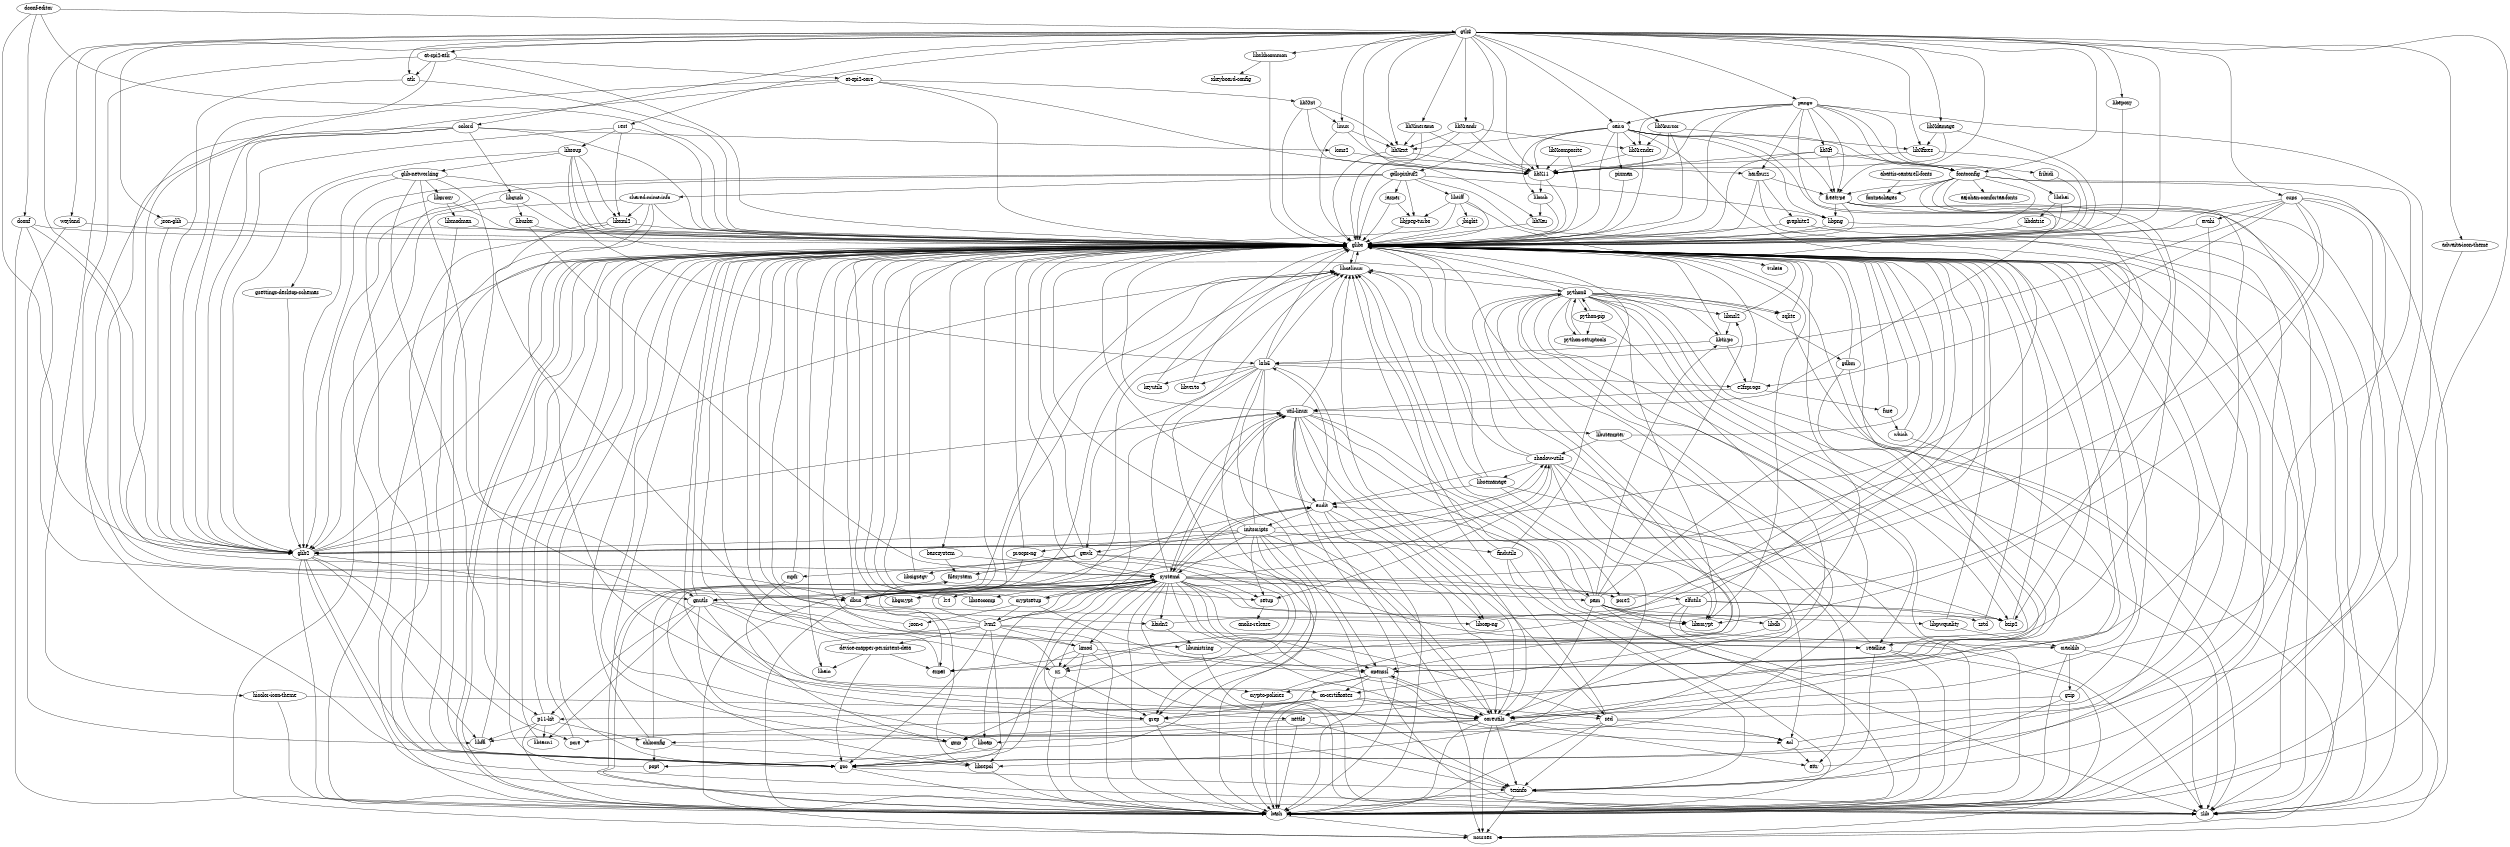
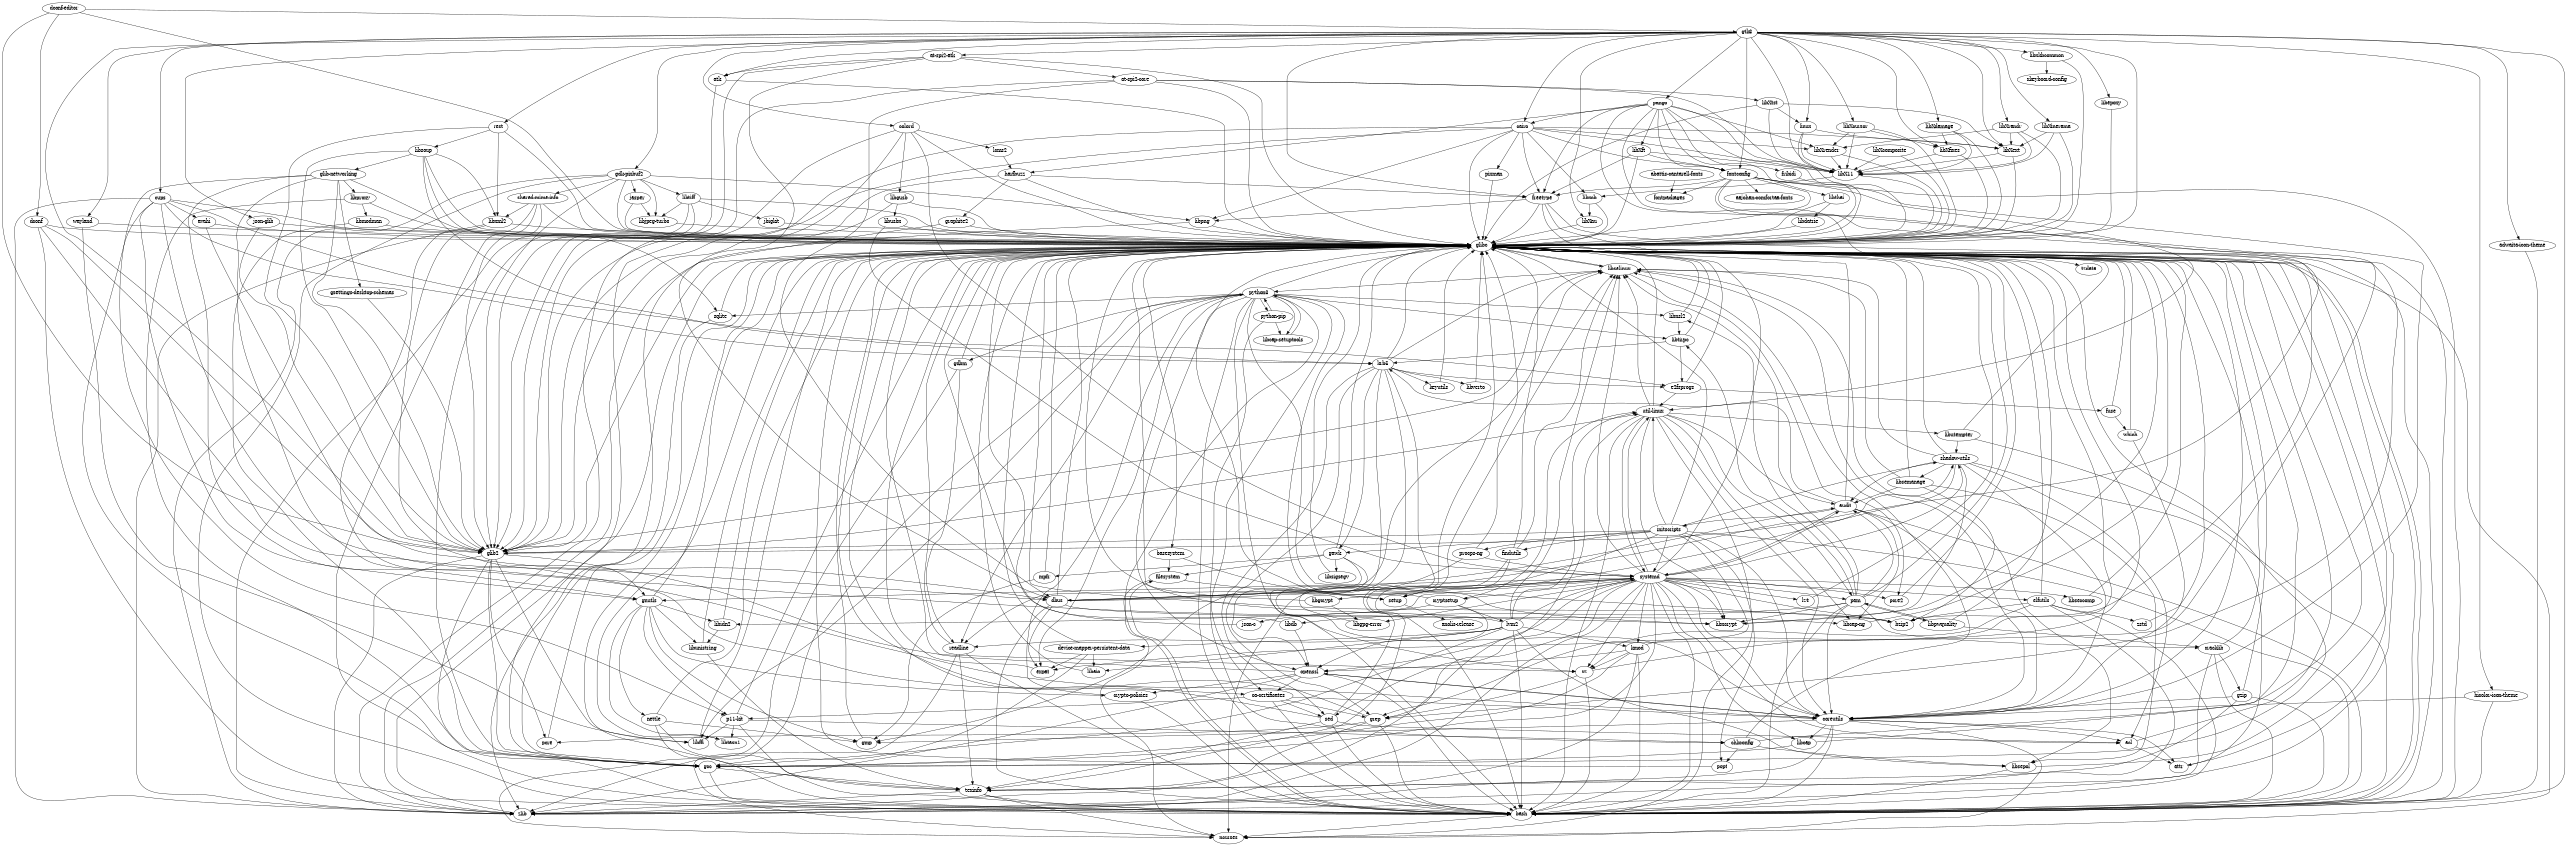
  digraph {
    rankdir=TB
    glibc
    basesystem
    bash
    libselinux
    tzdata
    filesystem
    setup
    ncurses
    pcre2
    libsepol
    python3
    "anolis-release"
    chkconfig
    openssl
-   "python-setuptools"
+   "python-setuptools" [label="libcap-setuptools"]
    "python-pip"
    gdbm
    bzip2
    libxcrypt
    expat
    libffi
    xz
    libnsl2
    readline
    sqlite
    libtirpc
    zlib
    popt
    coreutils
    "ca-certificates"
    "crypto-policies"
    grep
    texinfo
    e2fsprogs
    krb5
    acl
    attr
    libcap
    gmp
    sed
    "p11-kit"
    pcre
    "util-linux"
    fuse
    gawk
    keyutils
    libverto
    gcc
    libtasn1
    pam
    audit
    "libcap-ng"
    systemd
    libutempter
    which
    mpfr
    libsigsegv
    cracklib
    libdb
    libpwquality
    initscripts
    "shadow-utils"
    dbus
    cryptsetup
    elfutils
    libgcrypt
    gnutls
+   "libgpg-error"
    libidn2
    kmod
    lz4
    libseccomp
    gzip
    findutils
    glib2
    "procps-ng"
    libsemanage
    lvm2
    "json-c"
    zstd
    nettle
    libunistring
    "device-mapper-persistent-data"
    libaio
    "adwaita-icon-theme"
    pixman
    jbigkit
    libtiff
    "libjpeg-turbo"
    jasper
    libXau
    libxcb
    libX11
    libXtst
    libXext
    n96 [label=linux]
    "at-spi2-core"
    libusbx
    lcms2
    harfbuzz
    libgusb
    avahi
    "abattis-cantarell-fonts"
    fontpackages
    "shared-mime-info"
    libxml2
    libpng
    graphite2
    libdatrie
    libthai
    libXrender
    libXft
    fontconfig
    freetype
    "aajohan-comfortaa-fonts"
    fribidi
    libmodman
    libproxy
    "gsettings-desktop-schemas"
    "glib-networking"
    libsoup
    libxkbcommon
    "xkeyboard-config"
    wayland
    rest
    pango
    cairo
    "json-glib"
    "gdk-pixbuf2"
    libepoxy
    cups
    colord
    "at-spi2-atk"
    atk
    libXrandr
    libXinerama
    libXfixes
    libXdamage
    libXcursor
    libXcomposite
    "hicolor-icon-theme"
    gtk3
    dconf
    "dconf-editor"
    glibc -> basesystem
    glibc -> bash
    glibc -> libselinux
    glibc -> tzdata
    basesystem -> filesystem
    basesystem -> setup
    bash -> glibc
    bash -> filesystem
    bash -> ncurses
    libselinux -> glibc
    libselinux -> pcre2
    libselinux -> libsepol
    libselinux -> python3
    filesystem -> bash
    filesystem -> setup
    setup -> "anolis-release"
    ncurses -> glibc
    pcre2 -> glibc
    libsepol -> glibc
    libsepol -> bash
    python3 -> glibc
    python3 -> bash
    python3 -> ncurses
    python3 -> chkconfig
    python3 -> openssl
    python3 -> "python-setuptools"
    python3 -> "python-pip"
    python3 -> gdbm
    python3 -> bzip2
    python3 -> libxcrypt
    python3 -> expat
    python3 -> libffi
    python3 -> xz
    python3 -> libnsl2
    python3 -> readline
    python3 -> sqlite
    python3 -> libtirpc
    python3 -> zlib
    chkconfig -> glibc
    chkconfig -> libselinux
    chkconfig -> libsepol
    chkconfig -> popt
    openssl -> glibc
    openssl -> bash
    openssl -> zlib
    openssl -> coreutils
    openssl -> "ca-certificates"
    openssl -> "crypto-policies"
    "python-setuptools" -> python3
    "python-pip" -> python3
    "python-pip" -> "python-setuptools"
    "python-pip" -> "ca-certificates"
    gdbm -> glibc
    gdbm -> ncurses
    gdbm -> readline
    bzip2 -> glibc
    libxcrypt -> glibc
    expat -> glibc
    libffi -> glibc
    xz -> glibc
    xz -> bash
    xz -> grep
    libnsl2 -> glibc
    libnsl2 -> libtirpc
    readline -> glibc
    readline -> bash
    readline -> ncurses
    readline -> texinfo
    sqlite -> glibc
    sqlite -> zlib
    libtirpc -> glibc
    libtirpc -> e2fsprogs
    libtirpc -> krb5
    zlib -> glibc
    popt -> glibc
    coreutils -> glibc
    coreutils -> bash
    coreutils -> libselinux
    coreutils -> ncurses
    coreutils -> openssl
    coreutils -> texinfo
    coreutils -> acl
    coreutils -> attr
    coreutils -> libcap
    coreutils -> gmp
    "ca-certificates" -> bash
    "ca-certificates" -> coreutils
    "ca-certificates" -> grep
    "ca-certificates" -> sed
    "ca-certificates" -> "p11-kit"
    "crypto-policies" -> bash
    "crypto-policies" -> python3
    grep -> glibc
    grep -> bash
    grep -> texinfo
    grep -> pcre
    texinfo -> glibc
    texinfo -> bash
    texinfo -> ncurses
    texinfo -> zlib
    e2fsprogs -> glibc
    e2fsprogs -> "util-linux"
    e2fsprogs -> fuse
    krb5 -> glibc
    krb5 -> bash
    krb5 -> libselinux
    krb5 -> openssl
    krb5 -> coreutils
    krb5 -> grep
    krb5 -> e2fsprogs
    krb5 -> sed
    krb5 -> gawk
    krb5 -> keyutils
    krb5 -> libverto
    acl -> glibc
    acl -> attr
    attr -> glibc
    libcap -> glibc
    libcap -> gcc
    gmp -> glibc
    sed -> glibc
    sed -> bash
    sed -> libselinux
    sed -> texinfo
    sed -> acl
    "p11-kit" -> glibc
    "p11-kit" -> bash
    "p11-kit" -> chkconfig
    "p11-kit" -> libffi
    "p11-kit" -> libtasn1
    pcre -> glibc
    "util-linux" -> glibc
    "util-linux" -> bash
    "util-linux" -> libselinux
    "util-linux" -> ncurses
    "util-linux" -> libxcrypt
    "util-linux" -> zlib
    "util-linux" -> coreutils
    "util-linux" -> pam
    "util-linux" -> audit
    "util-linux" -> "libcap-ng"
    "util-linux" -> systemd
    "util-linux" -> libutempter
    fuse -> glibc
    fuse -> which
    gawk -> glibc
    gawk -> filesystem
    gawk -> readline
    gawk -> gmp
    gawk -> mpfr
    gawk -> libsigsegv
    keyutils -> glibc
    libverto -> glibc
    gcc -> glibc
    gcc -> bash
    gcc -> texinfo
    libtasn1 -> glibc
    pam -> glibc
    pam -> bash
    pam -> libselinux
    pam -> libxcrypt
    pam -> libnsl2
    pam -> libtirpc
    pam -> coreutils
    pam -> audit
    pam -> cracklib
    pam -> libdb
    pam -> libpwquality
    audit -> glibc
    audit -> bash
    audit -> coreutils
    audit -> krb5
    audit -> "libcap-ng"
    audit -> systemd
    audit -> initscripts
    "libcap-ng" -> glibc
    systemd -> glibc
    systemd -> bash
    systemd -> libselinux
    systemd -> pcre2
    systemd -> openssl
    systemd -> bzip2
    systemd -> libxcrypt
    systemd -> xz
    systemd -> zlib
    systemd -> coreutils
    systemd -> grep
    systemd -> acl
    systemd -> libcap
    systemd -> sed
    systemd -> "util-linux"
    systemd -> gcc
    systemd -> pam
    systemd -> audit
    systemd -> "shadow-utils"
    systemd -> dbus
    systemd -> cryptsetup
    systemd -> elfutils
    systemd -> libgcrypt
    systemd -> gnutls
+   systemd -> "libgpg-error"
    systemd -> libidn2
    systemd -> kmod
    systemd -> lz4
    systemd -> libseccomp
    libutempter -> glibc
    libutempter -> bash
    libutempter -> "shadow-utils"
    which -> glibc
    which -> coreutils
    mpfr -> glibc
    mpfr -> gmp
    libsigsegv -> glibc
    cracklib -> glibc
    cracklib -> bash
    cracklib -> zlib
    cracklib -> gzip
    libdb -> glibc
    libdb -> openssl
    libpwquality -> glibc
+   libpwquality -> pam
    libpwquality -> cracklib
    initscripts -> glibc
    initscripts -> bash
    initscripts -> setup
    initscripts -> popt
    initscripts -> coreutils
    initscripts -> grep
    initscripts -> "util-linux"
    initscripts -> gawk
    initscripts -> systemd
    initscripts -> "shadow-utils"
    initscripts -> findutils
    initscripts -> glib2
    initscripts -> "procps-ng"
    "shadow-utils" -> glibc
    "shadow-utils" -> libselinux
    "shadow-utils" -> setup
    "shadow-utils" -> libxcrypt
    "shadow-utils" -> coreutils
    "shadow-utils" -> acl
    "shadow-utils" -> attr
    "shadow-utils" -> audit
    "shadow-utils" -> libsemanage
    dbus -> glibc
    dbus -> bash
    dbus -> libselinux
    dbus -> expat
    dbus -> audit
    dbus -> "libcap-ng"
    dbus -> systemd
    dbus -> "shadow-utils"
    cryptsetup -> glibc
    cryptsetup -> openssl
    cryptsetup -> "util-linux"
    cryptsetup -> lvm2
    cryptsetup -> "json-c"
    elfutils -> glibc
    elfutils -> bash
    elfutils -> bzip2
    elfutils -> xz
    elfutils -> zlib
    elfutils -> zstd
    libgcrypt -> glibc
+   libgcrypt -> "libgpg-error"
    gnutls -> glibc
    gnutls -> "crypto-policies"
    gnutls -> gmp
    gnutls -> "p11-kit"
    gnutls -> libtasn1
    gnutls -> libidn2
    gnutls -> nettle
    gnutls -> libunistring
+   "libgpg-error" -> glibc
    libidn2 -> glibc
    libidn2 -> libunistring
    kmod -> glibc
    kmod -> bash
    kmod -> openssl
    kmod -> xz
    kmod -> zlib
    kmod -> gcc
    lz4 -> glibc
    libseccomp -> glibc
    gzip -> glibc
    gzip -> bash
    gzip -> coreutils
    gzip -> texinfo
    findutils -> glibc
    findutils -> bash
    findutils -> libselinux
    findutils -> texinfo
    glib2 -> glibc
    glib2 -> bash
    glib2 -> libselinux
    glib2 -> libffi
    glib2 -> zlib
    glib2 -> pcre
    glib2 -> "util-linux"
    glib2 -> gcc
    glib2 -> gnutls
    "procps-ng" -> glibc
    "procps-ng" -> ncurses
    "procps-ng" -> systemd
    libsemanage -> glibc
    libsemanage -> libselinux
    libsemanage -> libsepol
    libsemanage -> bzip2
    libsemanage -> audit
    lvm2 -> glibc
    lvm2 -> bash
    lvm2 -> libselinux
    lvm2 -> libsepol
    lvm2 -> readline
    lvm2 -> "util-linux"
    lvm2 -> gcc
    lvm2 -> systemd
    lvm2 -> kmod
    lvm2 -> "device-mapper-persistent-data"
    lvm2 -> libaio
    "json-c" -> glibc
    zstd -> glibc
    nettle -> glibc
    nettle -> bash
    nettle -> texinfo
    nettle -> gmp
    libunistring -> glibc
    libunistring -> texinfo
    "device-mapper-persistent-data" -> glibc
    "device-mapper-persistent-data" -> expat
    "device-mapper-persistent-data" -> gcc
    "device-mapper-persistent-data" -> libaio
    libaio -> glibc
    "adwaita-icon-theme" -> bash
    pixman -> glibc
    jbigkit -> glibc
    libtiff -> glibc
    libtiff -> zlib
    libtiff -> gcc
    libtiff -> jbigkit
    libtiff -> "libjpeg-turbo"
    "libjpeg-turbo" -> glibc
    jasper -> glibc
    jasper -> "libjpeg-turbo"
    libXau -> glibc
    libxcb -> glibc
    libxcb -> libXau
    libX11 -> glibc
    libX11 -> libxcb
    libXtst -> glibc
    libXtst -> libX11
    libXtst -> libXext
    libXtst -> n96
    libXext -> glibc
    libXext -> libX11
    n96 -> glibc
    n96 -> libX11
    n96 -> libXext
    "at-spi2-core" -> glibc
    "at-spi2-core" -> dbus
    "at-spi2-core" -> glib2
    "at-spi2-core" -> libX11
    "at-spi2-core" -> libXtst
    libusbx -> glibc
    libusbx -> systemd
    lcms2 -> harfbuzz
    harfbuzz -> glibc
    harfbuzz -> glib2
    harfbuzz -> graphite2
    harfbuzz -> freetype
    libgusb -> glibc
    libgusb -> glib2
    libgusb -> libusbx
    avahi -> glibc
    avahi -> dbus
    "abattis-cantarell-fonts" -> fontpackages
    "shared-mime-info" -> glibc
    "shared-mime-info" -> bash
    "shared-mime-info" -> coreutils
    "shared-mime-info" -> glib2
    "shared-mime-info" -> libxml2
    libxml2 -> glibc
    libxml2 -> xz
    libxml2 -> zlib
    libpng -> glibc
    libpng -> zlib
    graphite2 -> glibc
    graphite2 -> gcc
    libdatrie -> glibc
    libthai -> glibc
    libthai -> libdatrie
    libXrender -> glibc
    libXrender -> libX11
    libXft -> glibc
    libXft -> libX11
    libXft -> fontconfig
    libXft -> freetype
    fontconfig -> glibc
    fontconfig -> bash
    fontconfig -> expat
    fontconfig -> coreutils
    fontconfig -> grep
    fontconfig -> "util-linux"
    fontconfig -> fontpackages
    fontconfig -> freetype
    fontconfig -> "aajohan-comfortaa-fonts"
    freetype -> glibc
    freetype -> bash
    freetype -> bzip2
    freetype -> zlib
    freetype -> libpng
    fribidi -> glibc
    libmodman -> glibc
    libmodman -> gcc
    libproxy -> glibc
    libproxy -> gcc
    libproxy -> libmodman
    "gsettings-desktop-schemas" -> glib2
    "glib-networking" -> glibc
    "glib-networking" -> "ca-certificates"
    "glib-networking" -> "p11-kit"
    "glib-networking" -> gnutls
    "glib-networking" -> glib2
    "glib-networking" -> libproxy
    "glib-networking" -> "gsettings-desktop-schemas"
    libsoup -> glibc
    libsoup -> sqlite
    libsoup -> krb5
    libsoup -> glib2
    libsoup -> libxml2
    libsoup -> "glib-networking"
    libxkbcommon -> glibc
    libxkbcommon -> "xkeyboard-config"
    wayland -> glibc
    wayland -> libffi
    rest -> glibc
    rest -> glib2
    rest -> libxml2
    rest -> libsoup
    pango -> glibc
    pango -> bash
    pango -> glib2
    pango -> libX11
    pango -> harfbuzz
    pango -> libthai
    pango -> libXrender
    pango -> libXft
    pango -> fontconfig
    pango -> freetype
    pango -> fribidi
    pango -> cairo
    cairo -> glibc
    cairo -> zlib
    cairo -> glib2
    cairo -> pixman
    cairo -> libxcb
    cairo -> libX11
    cairo -> libXext
    cairo -> libpng
    cairo -> libXrender
    cairo -> fontconfig
    cairo -> freetype
    "json-glib" -> glibc
    "json-glib" -> glib2
    "gdk-pixbuf2" -> glibc
    "gdk-pixbuf2" -> bash
    "gdk-pixbuf2" -> zlib
    "gdk-pixbuf2" -> glib2
    "gdk-pixbuf2" -> libtiff
    "gdk-pixbuf2" -> "libjpeg-turbo"
    "gdk-pixbuf2" -> jasper
    "gdk-pixbuf2" -> "shared-mime-info"
    "gdk-pixbuf2" -> libpng
    libepoxy -> glibc
    cups -> glibc
    cups -> libxcrypt
    cups -> zlib
    cups -> e2fsprogs
    cups -> krb5
    cups -> gcc
    cups -> gnutls
    cups -> avahi
    colord -> glibc
    colord -> gcc
    colord -> systemd
    colord -> glib2
    colord -> lcms2
    colord -> libgusb
    "at-spi2-atk" -> glibc
    "at-spi2-atk" -> dbus
    "at-spi2-atk" -> glib2
    "at-spi2-atk" -> "at-spi2-core"
    "at-spi2-atk" -> atk
    atk -> glibc
    atk -> glib2
    libXrandr -> glibc
    libXrandr -> libX11
    libXrandr -> libXext
    libXrandr -> libXrender
    libXinerama -> glibc
    libXinerama -> libX11
    libXinerama -> libXext
    libXfixes -> glibc
    libXfixes -> libX11
    libXdamage -> glibc
    libXdamage -> libX11
    libXdamage -> libXfixes
    libXcursor -> glibc
    libXcursor -> libX11
    libXcursor -> libXrender
    libXcursor -> libXfixes
    libXcomposite -> glibc
    libXcomposite -> libX11
    "hicolor-icon-theme" -> bash
    "hicolor-icon-theme" -> coreutils
    gtk3 -> glibc
    gtk3 -> bash
    gtk3 -> glib2
    gtk3 -> "adwaita-icon-theme"
    gtk3 -> libXau
    gtk3 -> libX11
    gtk3 -> libXext
    gtk3 -> n96
    gtk3 -> fontconfig
    gtk3 -> freetype
    gtk3 -> libxkbcommon
    gtk3 -> wayland
    gtk3 -> rest
    gtk3 -> pango
    gtk3 -> cairo
    gtk3 -> "json-glib"
    gtk3 -> "gdk-pixbuf2"
    gtk3 -> libepoxy
    gtk3 -> cups
    gtk3 -> colord
    gtk3 -> "at-spi2-atk"
    gtk3 -> atk
    gtk3 -> libXrandr
    gtk3 -> libXinerama
    gtk3 -> libXfixes
    gtk3 -> libXdamage
    gtk3 -> libXcursor
    gtk3 -> "hicolor-icon-theme"
    dconf -> glibc
    dconf -> bash
    dconf -> dbus
    dconf -> glib2
    "dconf-editor" -> glibc
    "dconf-editor" -> glib2
    "dconf-editor" -> gtk3
    "dconf-editor" -> dconf
  }
